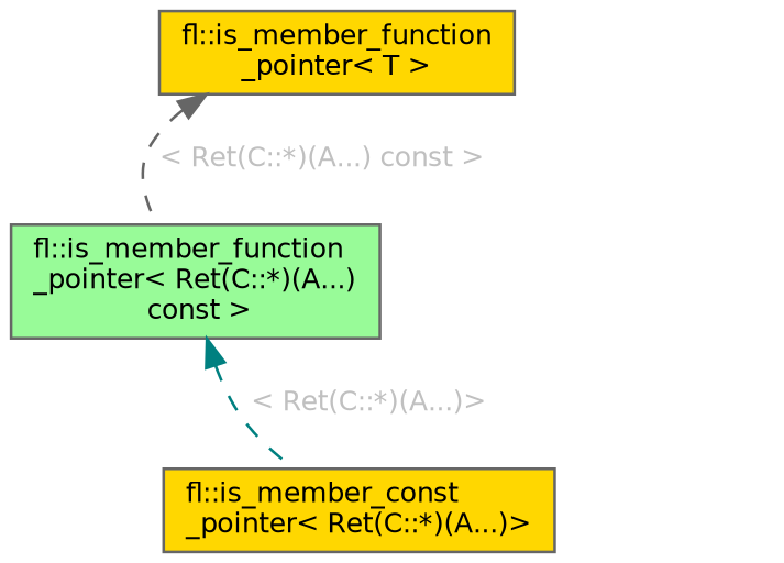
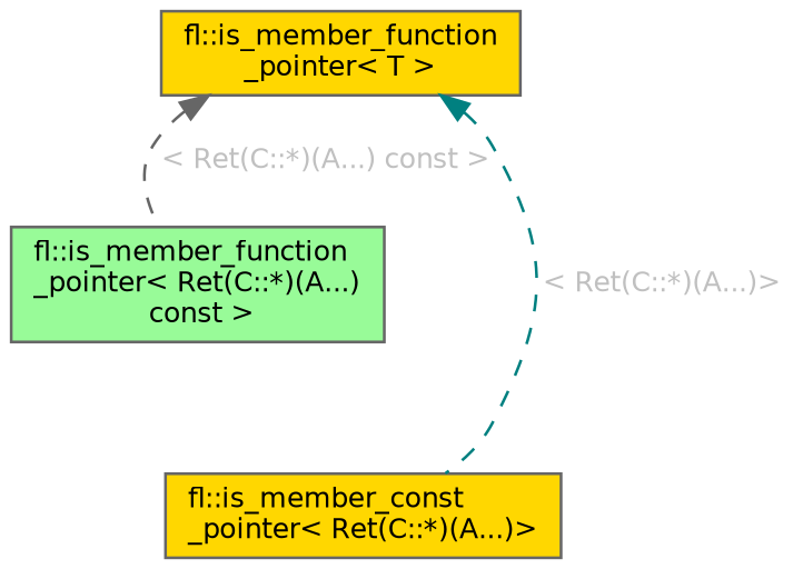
  digraph {
    rankdir=TB
    node [color=gray40 fillcolor=gold fontname=Helvetica fontsize=10 shape=box style=filled]
    edge [dir=back fontcolor=grey fontname=Helvetica fontsize=10 labelfontname=Helvetica labelfontsize=10 style=dashed]
    n1 [fontcolor=black height=0.2 label="fl::is_member_function\l_pointer\< T \>" width=0.4]
    n2 [fillcolor=palegreen height=0.2 label="fl::is_member_function\l_pointer\< Ret(C::*)(A...)\l const \>" width=0.4]
    n3 [height=0.2 label="fl::is_member_const\l_pointer\< Ret(C::*)(A...)\>" width=0.4]
    n1 -> n2 [color=gray40 label=" \< Ret(C::*)(A...) const \>"]
-   n2 -> n3 [color=teal label=" \< Ret(C::*)(A...)\>"]
+   n1 -> n3 [color=teal label=" \< Ret(C::*)(A...)\>"]
  }
